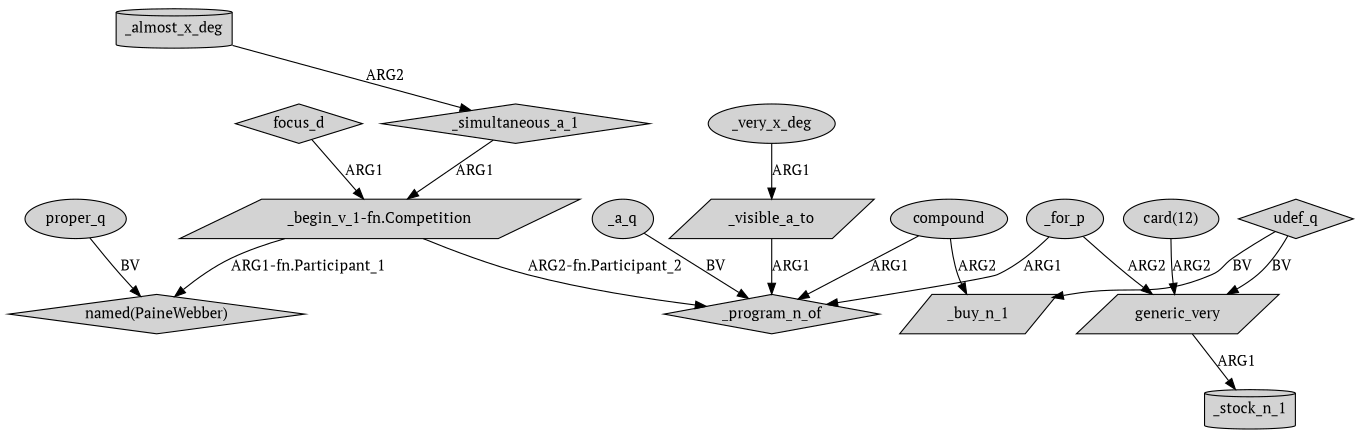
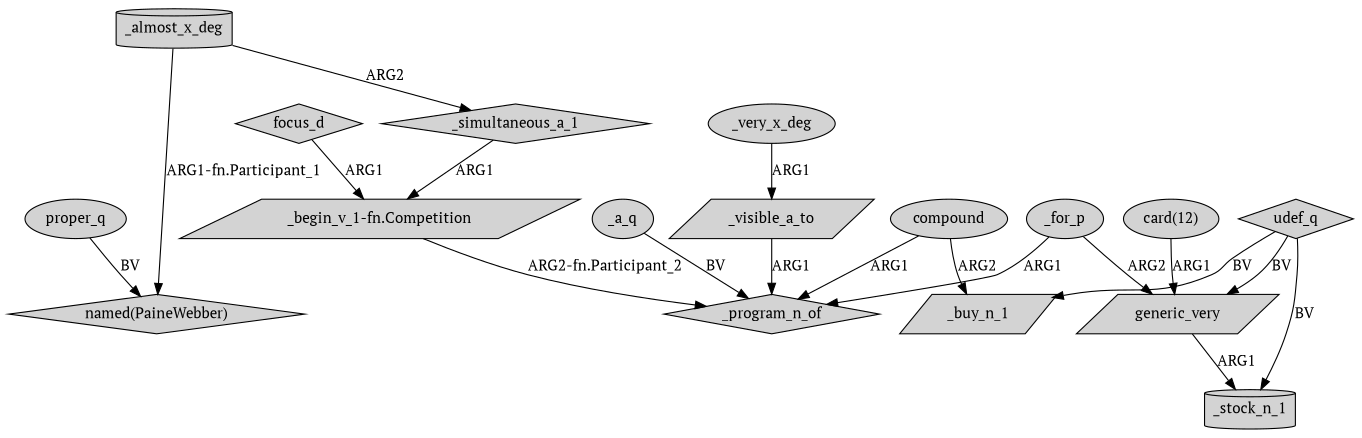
  digraph {
    fontname="PT Serif"
    node [fontname="PT Serif" shape=ellipse style=filled]
    edge [fontname="PT Serif"]
    "_begin_v_1-fn.Competition" [shape=parallelogram]
    "named(PaineWebber)" [shape=diamond]
    _program_n_of [shape=diamond]
    _for_p
    n5 [label=generic_very shape=parallelogram]
    _stock_n_1 [shape=cylinder]
    _visible_a_to [shape=parallelogram]
    _very_x_deg
    udef_q [shape=diamond]
    _buy_n_1 [shape=parallelogram]
    "card(12)"
    _a_q
    proper_q
    _almost_x_deg [shape=cylinder]
    _simultaneous_a_1 [shape=diamond]
    focus_d [shape=diamond]
    compound
-   "_begin_v_1-fn.Competition" -> "named(PaineWebber)" [label="ARG1-fn.Participant_1"]
+   _almost_x_deg -> "named(PaineWebber)" [label="ARG1-fn.Participant_1"]
    "_begin_v_1-fn.Competition" -> _program_n_of [label="ARG2-fn.Participant_2"]
    _for_p -> _program_n_of [label=ARG1]
    _for_p -> n5 [label=ARG2]
    n5 -> _stock_n_1 [label=ARG1]
    _visible_a_to -> _program_n_of [label=ARG1]
    _very_x_deg -> _visible_a_to [label=ARG1]
    udef_q -> n5 [label=BV]
+   udef_q -> _stock_n_1 [label=BV]
    udef_q -> _buy_n_1 [label=BV]
-   "card(12)" -> n5 [label=ARG2]
+   "card(12)" -> n5 [label=ARG1]
    _a_q -> _program_n_of [label=BV]
    proper_q -> "named(PaineWebber)" [label=BV]
    _almost_x_deg -> _simultaneous_a_1 [label=ARG2]
    _simultaneous_a_1 -> "_begin_v_1-fn.Competition" [label=ARG1]
    focus_d -> "_begin_v_1-fn.Competition" [label=ARG1]
    compound -> _program_n_of [label=ARG1]
    compound -> _buy_n_1 [label=ARG2]
  }
